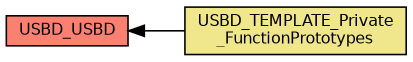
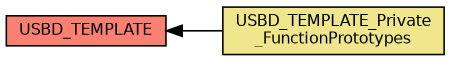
  digraph {
    rankdir=LR
    node [color=black fontname=Helvetica fontsize=10 shape=record style=filled]
    n1 [fillcolor=khaki fontcolor=black height=0.2 label="USBD_TEMPLATE_Private\l_FunctionPrototypes" width=0.4]
-   n2 [fillcolor=salmon height=0.2 label=USBD_USBD width=0.4]
+   n2 [fillcolor=salmon height=0.2 label=USBD_TEMPLATE width=0.4]
    n2 -> n1 [dir=back fontname=Helvetica fontsize=10 labelfontname=Helvetica labelfontsize=10 shape=plaintext style=solid]
  }
